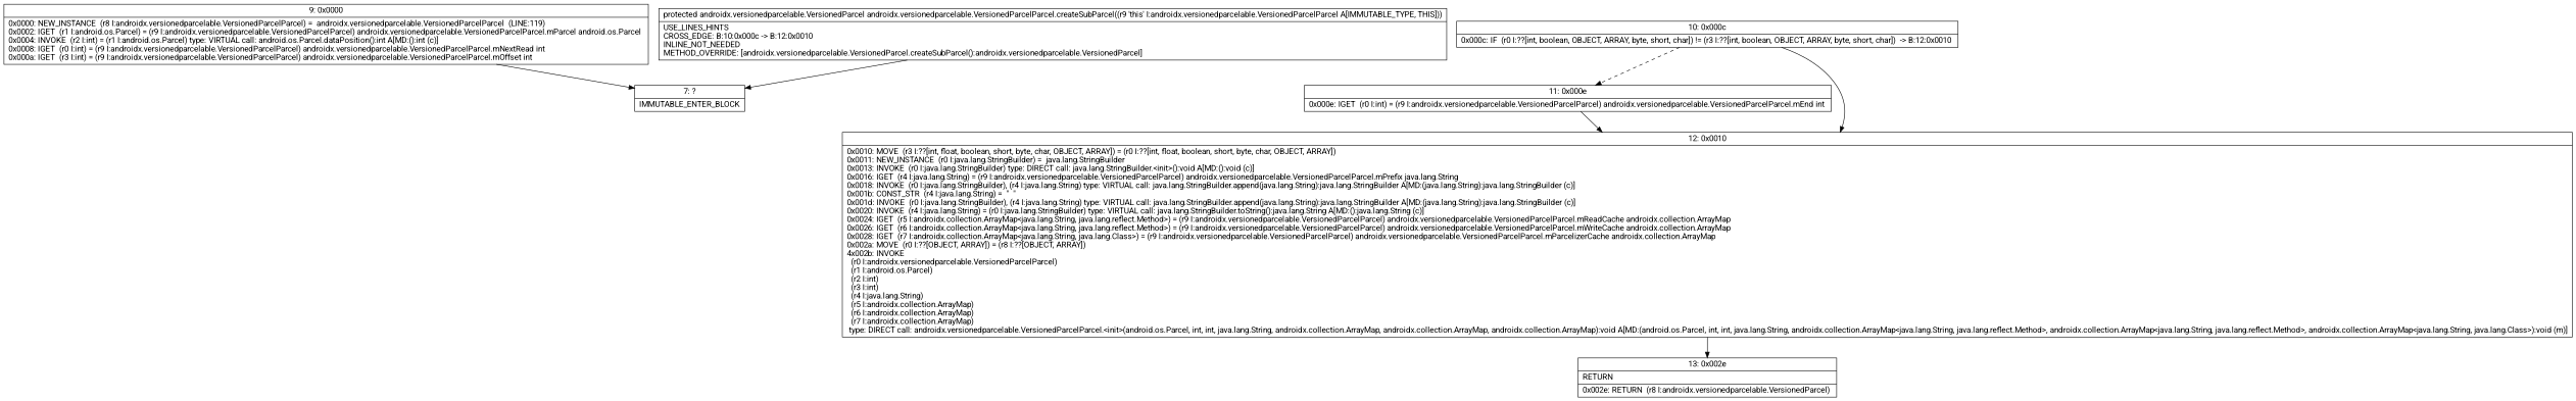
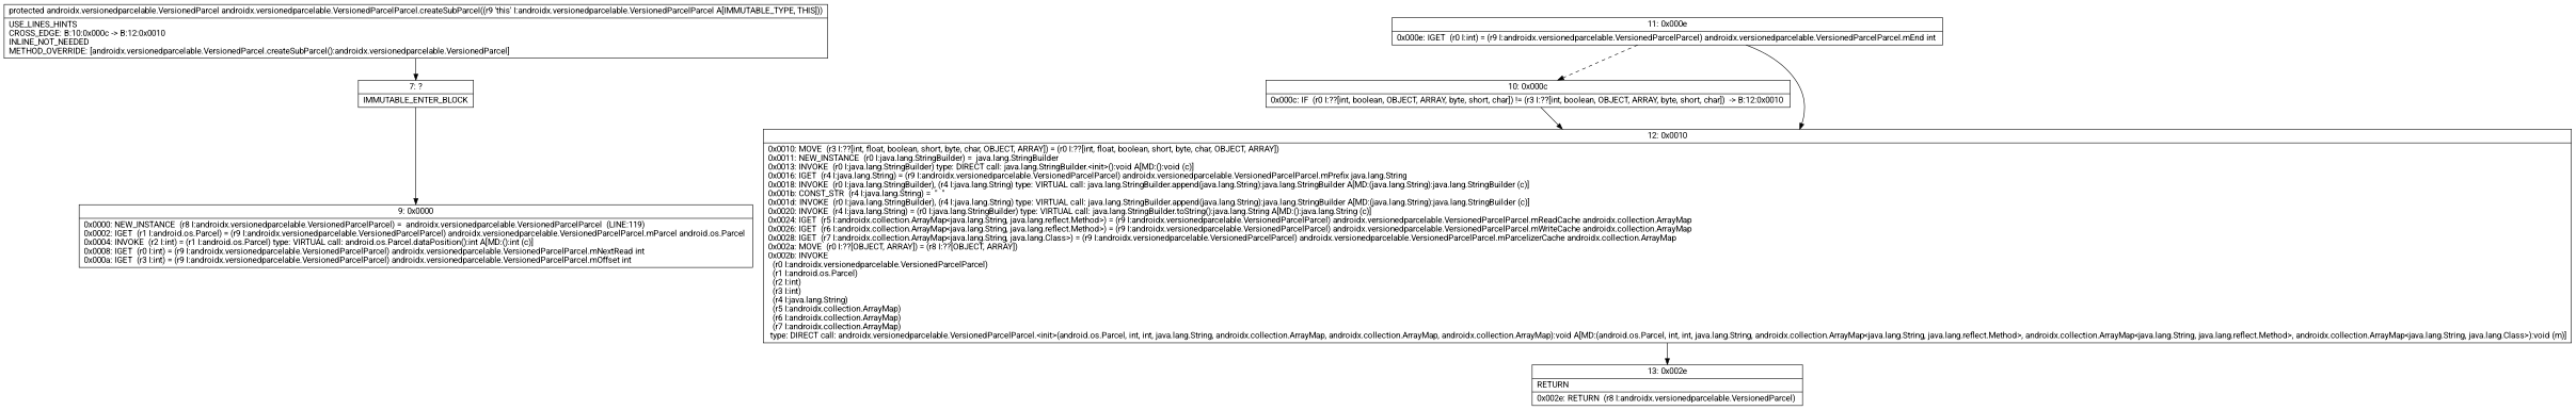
  digraph {
    fontname=Roboto
    node [fontname=Roboto shape=record]
    edge [fontname=Roboto]
    n1 [label="{7\:\ ?|IMMUTABLE_ENTER_BLOCK\l}"]
    n2 [label="{9\:\ 0x0000|0x0000: NEW_INSTANCE  (r8 I:androidx.versionedparcelable.VersionedParcelParcel) =  androidx.versionedparcelable.VersionedParcelParcel  (LINE:119)\l0x0002: IGET  (r1 I:android.os.Parcel) = (r9 I:androidx.versionedparcelable.VersionedParcelParcel) androidx.versionedparcelable.VersionedParcelParcel.mParcel android.os.Parcel \l0x0004: INVOKE  (r2 I:int) = (r1 I:android.os.Parcel) type: VIRTUAL call: android.os.Parcel.dataPosition():int A[MD:():int (c)]\l0x0008: IGET  (r0 I:int) = (r9 I:androidx.versionedparcelable.VersionedParcelParcel) androidx.versionedparcelable.VersionedParcelParcel.mNextRead int \l0x000a: IGET  (r3 I:int) = (r9 I:androidx.versionedparcelable.VersionedParcelParcel) androidx.versionedparcelable.VersionedParcelParcel.mOffset int \l}"]
    n3 [label="{10\:\ 0x000c|0x000c: IF  (r0 I:??[int, boolean, OBJECT, ARRAY, byte, short, char]) != (r3 I:??[int, boolean, OBJECT, ARRAY, byte, short, char])  \-\> B:12:0x0010 \l}"]
    n4 [label="{11\:\ 0x000e|0x000e: IGET  (r0 I:int) = (r9 I:androidx.versionedparcelable.VersionedParcelParcel) androidx.versionedparcelable.VersionedParcelParcel.mEnd int \l}"]
-   n5 [label="{12\:\ 0x0010|0x0010: MOVE  (r3 I:??[int, float, boolean, short, byte, char, OBJECT, ARRAY]) = (r0 I:??[int, float, boolean, short, byte, char, OBJECT, ARRAY]) \l0x0011: NEW_INSTANCE  (r0 I:java.lang.StringBuilder) =  java.lang.StringBuilder \l0x0013: INVOKE  (r0 I:java.lang.StringBuilder) type: DIRECT call: java.lang.StringBuilder.\<init\>():void A[MD:():void (c)]\l0x0016: IGET  (r4 I:java.lang.String) = (r9 I:androidx.versionedparcelable.VersionedParcelParcel) androidx.versionedparcelable.VersionedParcelParcel.mPrefix java.lang.String \l0x0018: INVOKE  (r0 I:java.lang.StringBuilder), (r4 I:java.lang.String) type: VIRTUAL call: java.lang.StringBuilder.append(java.lang.String):java.lang.StringBuilder A[MD:(java.lang.String):java.lang.StringBuilder (c)]\l0x001b: CONST_STR  (r4 I:java.lang.String) =  \"  \" \l0x001d: INVOKE  (r0 I:java.lang.StringBuilder), (r4 I:java.lang.String) type: VIRTUAL call: java.lang.StringBuilder.append(java.lang.String):java.lang.StringBuilder A[MD:(java.lang.String):java.lang.StringBuilder (c)]\l0x0020: INVOKE  (r4 I:java.lang.String) = (r0 I:java.lang.StringBuilder) type: VIRTUAL call: java.lang.StringBuilder.toString():java.lang.String A[MD:():java.lang.String (c)]\l0x0024: IGET  (r5 I:androidx.collection.ArrayMap\<java.lang.String, java.lang.reflect.Method\>) = (r9 I:androidx.versionedparcelable.VersionedParcelParcel) androidx.versionedparcelable.VersionedParcelParcel.mReadCache androidx.collection.ArrayMap \l0x0026: IGET  (r6 I:androidx.collection.ArrayMap\<java.lang.String, java.lang.reflect.Method\>) = (r9 I:androidx.versionedparcelable.VersionedParcelParcel) androidx.versionedparcelable.VersionedParcelParcel.mWriteCache androidx.collection.ArrayMap \l0x0028: IGET  (r7 I:androidx.collection.ArrayMap\<java.lang.String, java.lang.Class\>) = (r9 I:androidx.versionedparcelable.VersionedParcelParcel) androidx.versionedparcelable.VersionedParcelParcel.mParcelizerCache androidx.collection.ArrayMap \l0x002a: MOVE  (r0 I:??[OBJECT, ARRAY]) = (r8 I:??[OBJECT, ARRAY]) \l4x002b: INVOKE  \l  (r0 I:androidx.versionedparcelable.VersionedParcelParcel)\l  (r1 I:android.os.Parcel)\l  (r2 I:int)\l  (r3 I:int)\l  (r4 I:java.lang.String)\l  (r5 I:androidx.collection.ArrayMap)\l  (r6 I:androidx.collection.ArrayMap)\l  (r7 I:androidx.collection.ArrayMap)\l type: DIRECT call: androidx.versionedparcelable.VersionedParcelParcel.\<init\>(android.os.Parcel, int, int, java.lang.String, androidx.collection.ArrayMap, androidx.collection.ArrayMap, androidx.collection.ArrayMap):void A[MD:(android.os.Parcel, int, int, java.lang.String, androidx.collection.ArrayMap\<java.lang.String, java.lang.reflect.Method\>, androidx.collection.ArrayMap\<java.lang.String, java.lang.reflect.Method\>, androidx.collection.ArrayMap\<java.lang.String, java.lang.Class\>):void (m)]\l}"]
+   n5 [label="{12\:\ 0x0010|0x0010: MOVE  (r3 I:??[int, float, boolean, short, byte, char, OBJECT, ARRAY]) = (r0 I:??[int, float, boolean, short, byte, char, OBJECT, ARRAY]) \l0x0011: NEW_INSTANCE  (r0 I:java.lang.StringBuilder) =  java.lang.StringBuilder \l0x0013: INVOKE  (r0 I:java.lang.StringBuilder) type: DIRECT call: java.lang.StringBuilder.\<init\>():void A[MD:():void (c)]\l0x0016: IGET  (r4 I:java.lang.String) = (r9 I:androidx.versionedparcelable.VersionedParcelParcel) androidx.versionedparcelable.VersionedParcelParcel.mPrefix java.lang.String \l0x0018: INVOKE  (r0 I:java.lang.StringBuilder), (r4 I:java.lang.String) type: VIRTUAL call: java.lang.StringBuilder.append(java.lang.String):java.lang.StringBuilder A[MD:(java.lang.String):java.lang.StringBuilder (c)]\l0x001b: CONST_STR  (r4 I:java.lang.String) =  \"  \" \l0x001d: INVOKE  (r0 I:java.lang.StringBuilder), (r4 I:java.lang.String) type: VIRTUAL call: java.lang.StringBuilder.append(java.lang.String):java.lang.StringBuilder A[MD:(java.lang.String):java.lang.StringBuilder (c)]\l0x0020: INVOKE  (r4 I:java.lang.String) = (r0 I:java.lang.StringBuilder) type: VIRTUAL call: java.lang.StringBuilder.toString():java.lang.String A[MD:():java.lang.String (c)]\l0x0024: IGET  (r5 I:androidx.collection.ArrayMap\<java.lang.String, java.lang.reflect.Method\>) = (r9 I:androidx.versionedparcelable.VersionedParcelParcel) androidx.versionedparcelable.VersionedParcelParcel.mReadCache androidx.collection.ArrayMap \l0x0026: IGET  (r6 I:androidx.collection.ArrayMap\<java.lang.String, java.lang.reflect.Method\>) = (r9 I:androidx.versionedparcelable.VersionedParcelParcel) androidx.versionedparcelable.VersionedParcelParcel.mWriteCache androidx.collection.ArrayMap \l0x0028: IGET  (r7 I:androidx.collection.ArrayMap\<java.lang.String, java.lang.Class\>) = (r9 I:androidx.versionedparcelable.VersionedParcelParcel) androidx.versionedparcelable.VersionedParcelParcel.mParcelizerCache androidx.collection.ArrayMap \l0x002a: MOVE  (r0 I:??[OBJECT, ARRAY]) = (r8 I:??[OBJECT, ARRAY]) \l0x002b: INVOKE  \l  (r0 I:androidx.versionedparcelable.VersionedParcelParcel)\l  (r1 I:android.os.Parcel)\l  (r2 I:int)\l  (r3 I:int)\l  (r4 I:java.lang.String)\l  (r5 I:androidx.collection.ArrayMap)\l  (r6 I:androidx.collection.ArrayMap)\l  (r7 I:androidx.collection.ArrayMap)\l type: DIRECT call: androidx.versionedparcelable.VersionedParcelParcel.\<init\>(android.os.Parcel, int, int, java.lang.String, androidx.collection.ArrayMap, androidx.collection.ArrayMap, androidx.collection.ArrayMap):void A[MD:(android.os.Parcel, int, int, java.lang.String, androidx.collection.ArrayMap\<java.lang.String, java.lang.reflect.Method\>, androidx.collection.ArrayMap\<java.lang.String, java.lang.reflect.Method\>, androidx.collection.ArrayMap\<java.lang.String, java.lang.Class\>):void (m)]\l}"]
    n6 [label="{13\:\ 0x002e|RETURN\l|0x002e: RETURN  (r8 I:androidx.versionedparcelable.VersionedParcel) \l}"]
    n7 [label="{protected androidx.versionedparcelable.VersionedParcel androidx.versionedparcelable.VersionedParcelParcel.createSubParcel((r9 'this' I:androidx.versionedparcelable.VersionedParcelParcel A[IMMUTABLE_TYPE, THIS]))  | USE_LINES_HINTS\lCROSS_EDGE: B:10:0x000c \-\> B:12:0x0010\lINLINE_NOT_NEEDED\lMETHOD_OVERRIDE: [androidx.versionedparcelable.VersionedParcel.createSubParcel():androidx.versionedparcelable.VersionedParcel]\l}"]
-   n2 -> n1
-   n3 -> n4 [style=dashed]
+   n1 -> n2
+   n4 -> n3 [style=dashed]
    n3 -> n5
    n4 -> n5
    n5 -> n6
    n7 -> n1
  }
